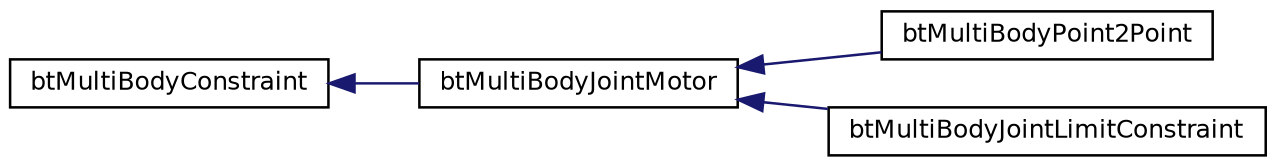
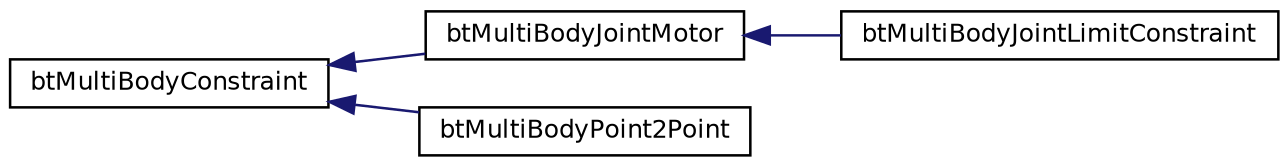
  digraph {
    rankdir=LR
    node [color=black fillcolor=white fontname=Helvetica fontsize=10 shape=record style=filled]
    edge [color=midnightblue dir=back fontname=Helvetica fontsize=10 labelfontname=Helvetica labelfontsize=10 style=solid]
    n1 [height=0.2 label=btMultiBodyConstraint width=0.4]
    n2 [height=0.2 label=btMultiBodyJointMotor width=0.4]
    n3 [height=0.2 label=btMultiBodyPoint2Point width=0.4]
    n4 [height=0.2 label=btMultiBodyJointLimitConstraint width=0.4]
    n1 -> n2
-   n2 -> n3
+   n1 -> n3
    n2 -> n4
  }
